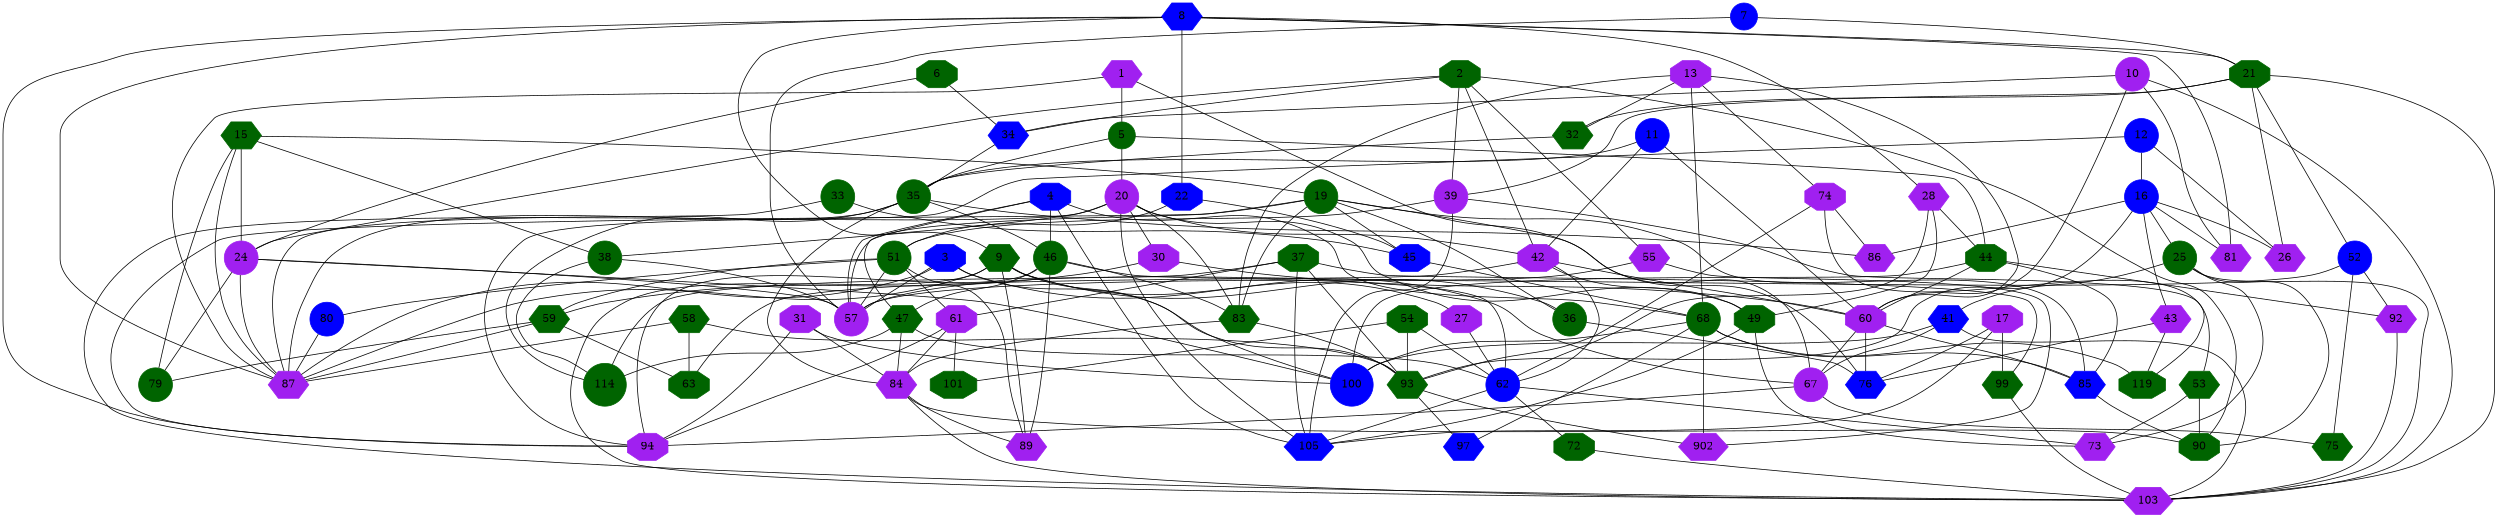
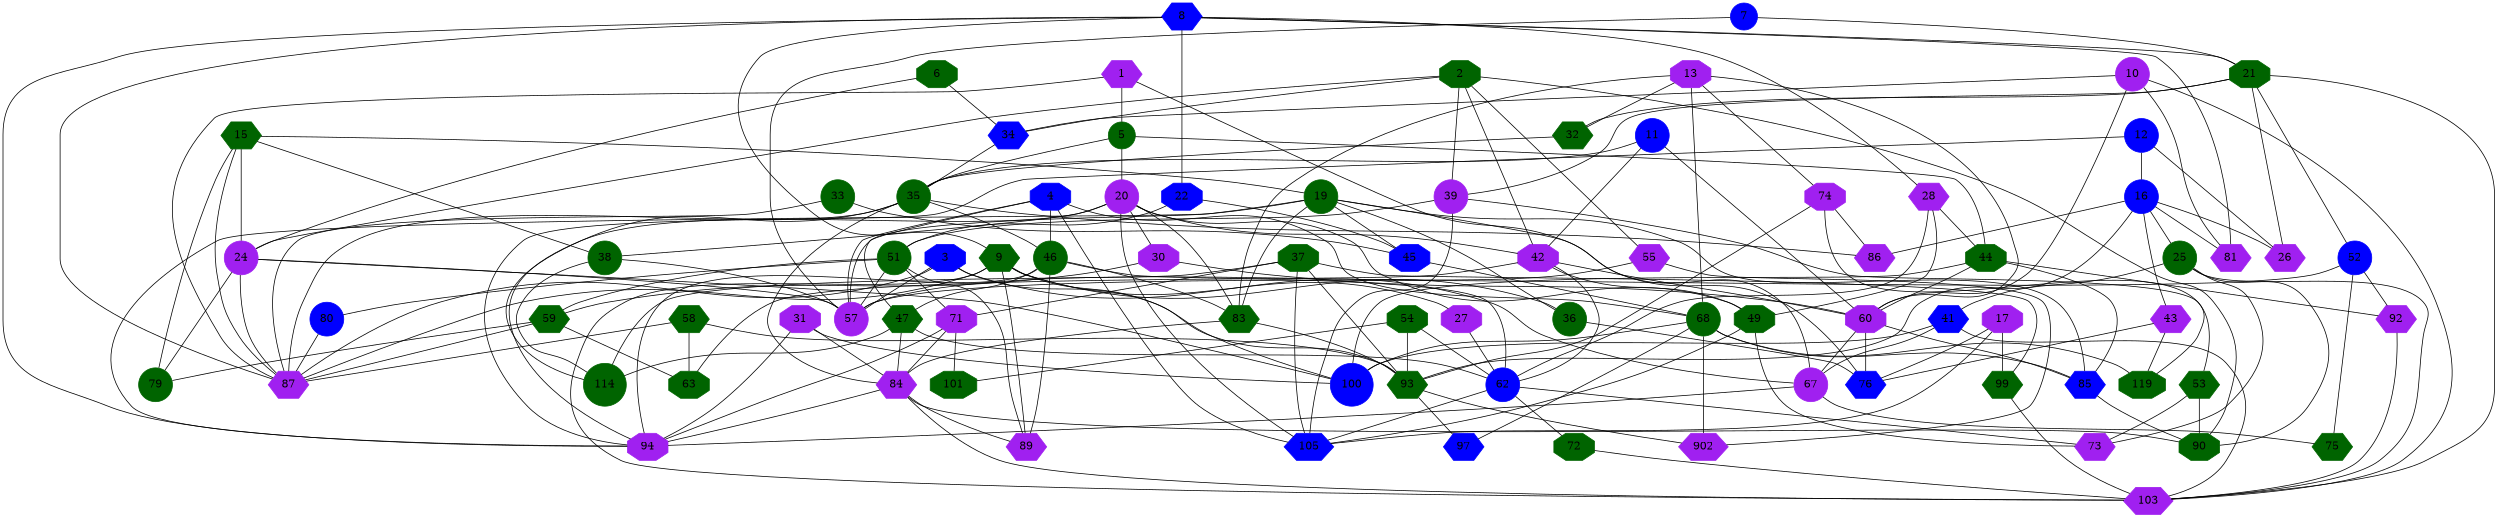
  graph {
    node [color=darkgreen shape=hexagon style=filled]
    1 [color=purple]
    5 [shape=circle]
    67 [color=purple shape=circle super="+70"]
    87 [color=purple super="+111"]
    20 [color=purple shape=circle super="+40"]
    35 [shape=circle super="+60"]
    44 [shape=octagon super="+78"]
    94 [color=purple shape=octagon]
    75
    2 [shape=octagon super="+23"]
    24 [color=purple shape=circle super="+117"]
    34 [color=blue super="+48"]
    39 [color=purple shape=circle]
    42 [color=purple shape=octagon super="+118"]
    55 [color=purple]
    90 [shape=octagon]
    57 [color=purple shape=circle super="+104"]
    100 [color=blue shape=circle super="+112"]
    79 [shape=circle]
    105 [color=blue super="+108"]
    51 [shape=circle super="+96"]
    53 [super="+56"]
    n23 [color=purple label=60 shape=octagon super="+107"]
    49 [shape=octagon super="+66"]
    62 [color=blue shape=circle super="+98"]
    63 [shape=octagon]
    n27 [color=purple label=902]
    3 [color=blue shape=octagon super="+106"]
    93 [super="+120"]
    97 [color=blue]
    4 [color=blue shape=octagon super="+14"]
    46 [shape=circle super="+109"]
    47
    68 [shape=circle super="+113"]
    89 [color=purple super="+95"]
    83 [super="+115"]
    84 [color=purple super="+88"]
    114 [shape=circle]
    85 [color=blue super="+116"]
    119 [shape=octagon]
    103 [color=purple]
    38 [shape=circle]
    30 [color=purple shape=octagon]
    86 [color=purple]
    92 [color=purple]
    6 [shape=octagon]
    21 [shape=octagon super="+77"]
    n48 [color=purple label=26]
    32
    52 [color=blue shape=circle super="+61"]
    7 [color=blue shape=circle]
    8 [color=blue super="+110"]
    9 [super="+18"]
    22 [color=blue shape=octagon]
    28 [color=purple]
    81 [color=purple]
    27 [color=purple shape=octagon]
    36 [shape=circle]
    45 [color=blue shape=octagon]
    76 [color=blue]
    10 [color=purple shape=circle super="+65"]
    11 [color=blue shape=circle]
    16 [color=blue shape=circle super="+64"]
    25 [shape=circle super="+82"]
    43 [color=purple]
    12 [color=blue shape=circle]
    13 [color=purple shape=octagon]
    74 [color=purple shape=octagon]
    15 [super="+26"]
    19 [shape=circle super="+69"]
    41 [color=blue]
    73 [color=purple]
    17 [color=purple shape=octagon]
    99
    59
-   71 [color=purple shape=octagon label=61]
+   71 [color=purple shape=octagon]
    80 [color=blue shape=circle]
    72 [shape=octagon]
    31 [color=purple shape=octagon]
    33 [shape=circle]
    37 [shape=octagon super="+91"]
    101 [shape=octagon]
    54 [shape=octagon]
    58
    1 -- 5
    1 -- 67
    1 -- 87
    5 -- 20
    5 -- 35
    5 -- 44
    67 -- 94
    67 -- 75
    20 -- 42
    20 -- 105
    20 -- 49
    20 -- 83
-   20 -- 103
+   20 -- 94
    20 -- 38
    20 -- 30
    35 -- 87
    35 -- 46
    35 -- 84
    35 -- 114
    35 -- 86
    44 -- 100
    44 -- n23
    44 -- 85
    44 -- 92
    2 -- 24
    2 -- 34
    2 -- 39
    2 -- 42
    2 -- 55
    2 -- 90
    24 -- 87
    24 -- 57
    24 -- 100
    24 -- 79
    34 -- 35
    39 -- 105
    39 -- 51
    39 -- 53
    42 -- n23
    42 -- 49
    42 -- 62
    42 -- 63
    55 -- 57
    55 -- n27
    51 -- 57
    51 -- 89
    51 -- 59
    51 -- 71
    51 -- 80
    53 -- 90
    53 -- 73
    n23 -- 67
    n23 -- 85
    n23 -- 76
    49 -- 105
    49 -- 73
    62 -- 105
    62 -- 73
    62 -- 72
    3 -- 67
    3 -- 87
    3 -- 57
    3 -- 93
    93 -- n27
    93 -- 97
    4 -- 57
    4 -- 105
    4 -- 46
    4 -- 47
    4 -- 68
    46 -- 94
    46 -- 62
    46 -- 47
    46 -- 89
    46 -- 83
    47 -- 62
    47 -- 84
    47 -- 114
    68 -- 100
    68 -- n27
    68 -- 97
    68 -- 85
    68 -- 119
    83 -- 93
    83 -- 84
+   84 -- 94
    84 -- 90
    84 -- 89
    84 -- 103
    85 -- 90
    38 -- 57
    38 -- 114
    30 -- n23
    30 -- 59
    92 -- 103
    6 -- 24
    6 -- 34
    21 -- 39
    21 -- 103
    21 -- n48
    21 -- 32
    21 -- 52
    32 -- 35
    52 -- 75
    52 -- 57
    52 -- 92
    7 -- 57
    7 -- 21
    8 -- 87
    8 -- 94
    8 -- 21
    8 -- 9
    8 -- 22
    8 -- 28
    8 -- 81
    9 -- 87
    9 -- 100
    9 -- 89 [weight=2]
    9 -- 103
    9 -- 27
    9 -- 36
    22 -- 51
    22 -- 45
    28 -- 44
    28 -- 49
    28 -- 62
    27 -- 62
    36 -- 76
    45 -- 68
    10 -- 34
    10 -- n23
    10 -- 103
    10 -- 81
    11 -- 35
    11 -- 42
    11 -- n23
    16 -- 93
    16 -- 86
    16 -- n48
    16 -- 81
    16 -- 25
    16 -- 43
    25 -- 90
    25 -- 103
    25 -- 41
    25 -- 73
    43 -- 119
    43 -- 76
    12 -- 94
    12 -- n48
    12 -- 16
    13 -- n23
    13 -- 68
    13 -- 83
    13 -- 32
    13 -- 74
    74 -- 93
    74 -- 119
    74 -- 86
    15 -- 87
    15 -- 24
    15 -- 79
    15 -- 38
    15 -- 19
    19 -- 94
    19 -- 57
    19 -- 83
    19 -- 85
    19 -- 36
    19 -- 45
    19 -- 76
    41 -- 67
    41 -- 100
    41 -- 103
    17 -- 105
    17 -- 76
    17 -- 99
    99 -- 103
    59 -- 87
    59 -- 79
    59 -- 63
    71 -- 94
    71 -- 84
    71 -- 101
    80 -- 87
    72 -- 103
    31 -- 94
    31 -- 100
    31 -- 84
    33 -- 87
    33 -- 45
    37 -- 105
    37 -- 93
    37 -- 114
    37 -- 99
    37 -- 71
    54 -- 62
    54 -- 93
    54 -- 101
    58 -- 87
    58 -- 63
    58 -- 93
  }
